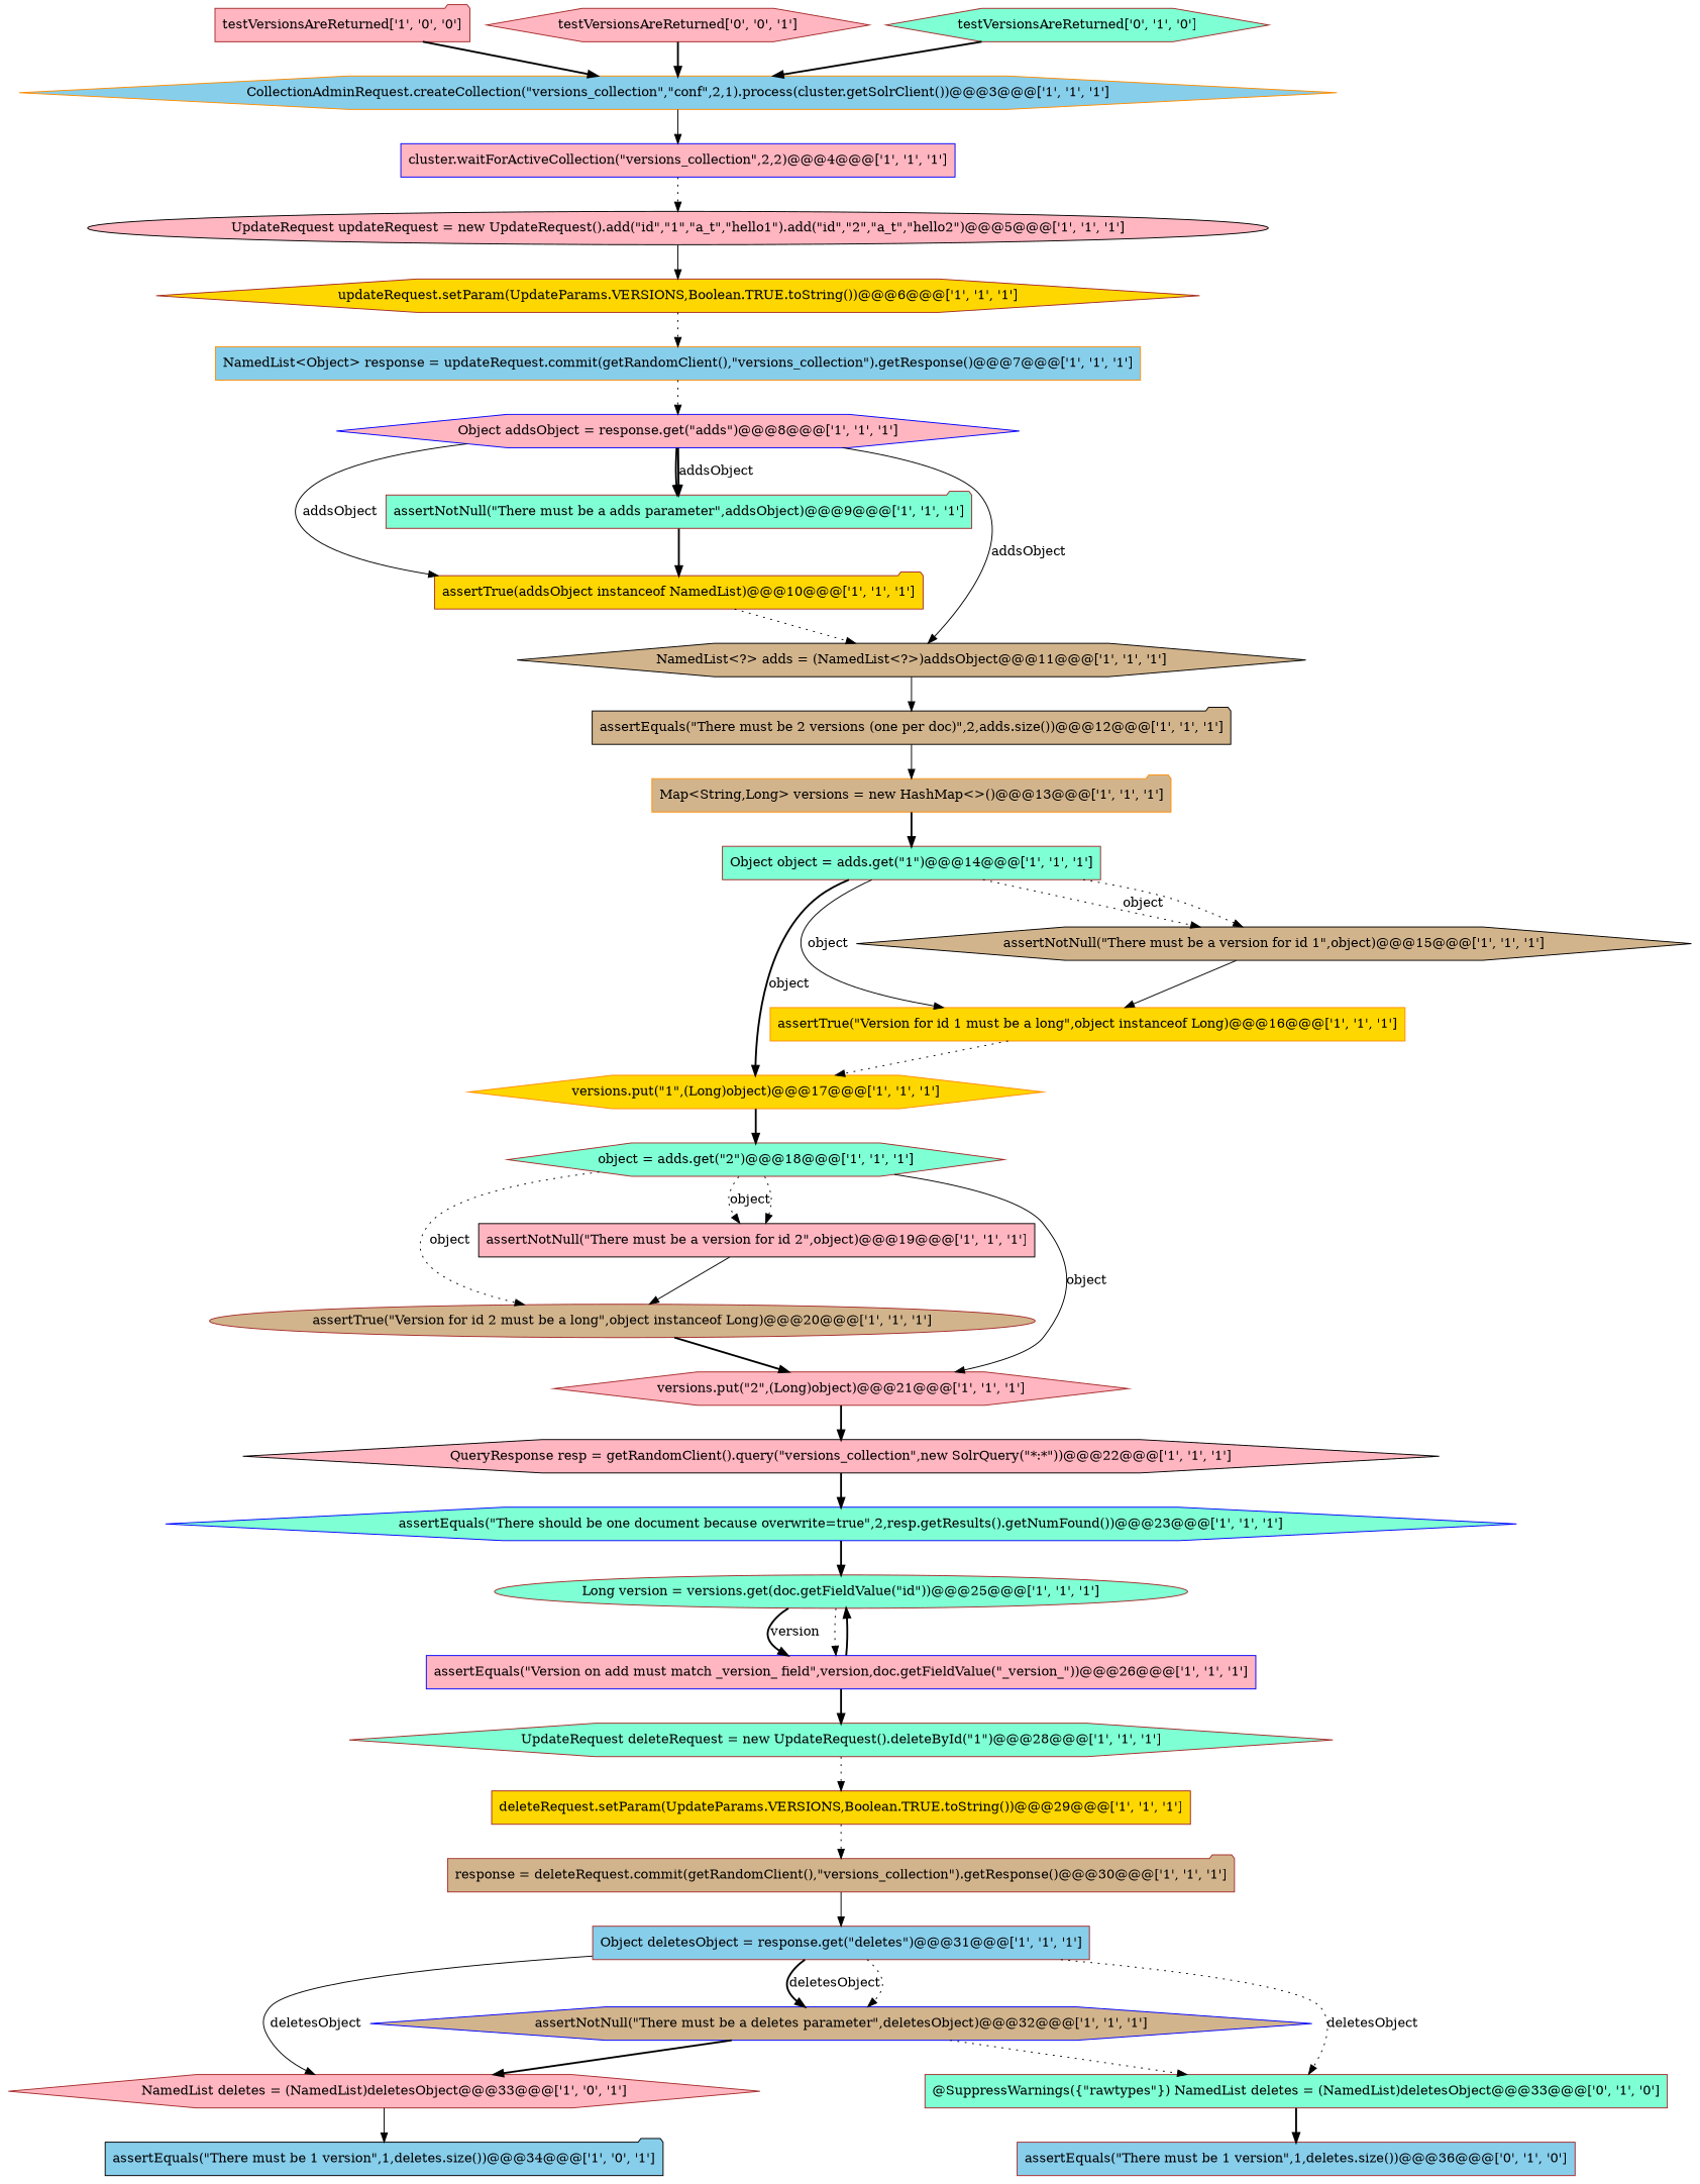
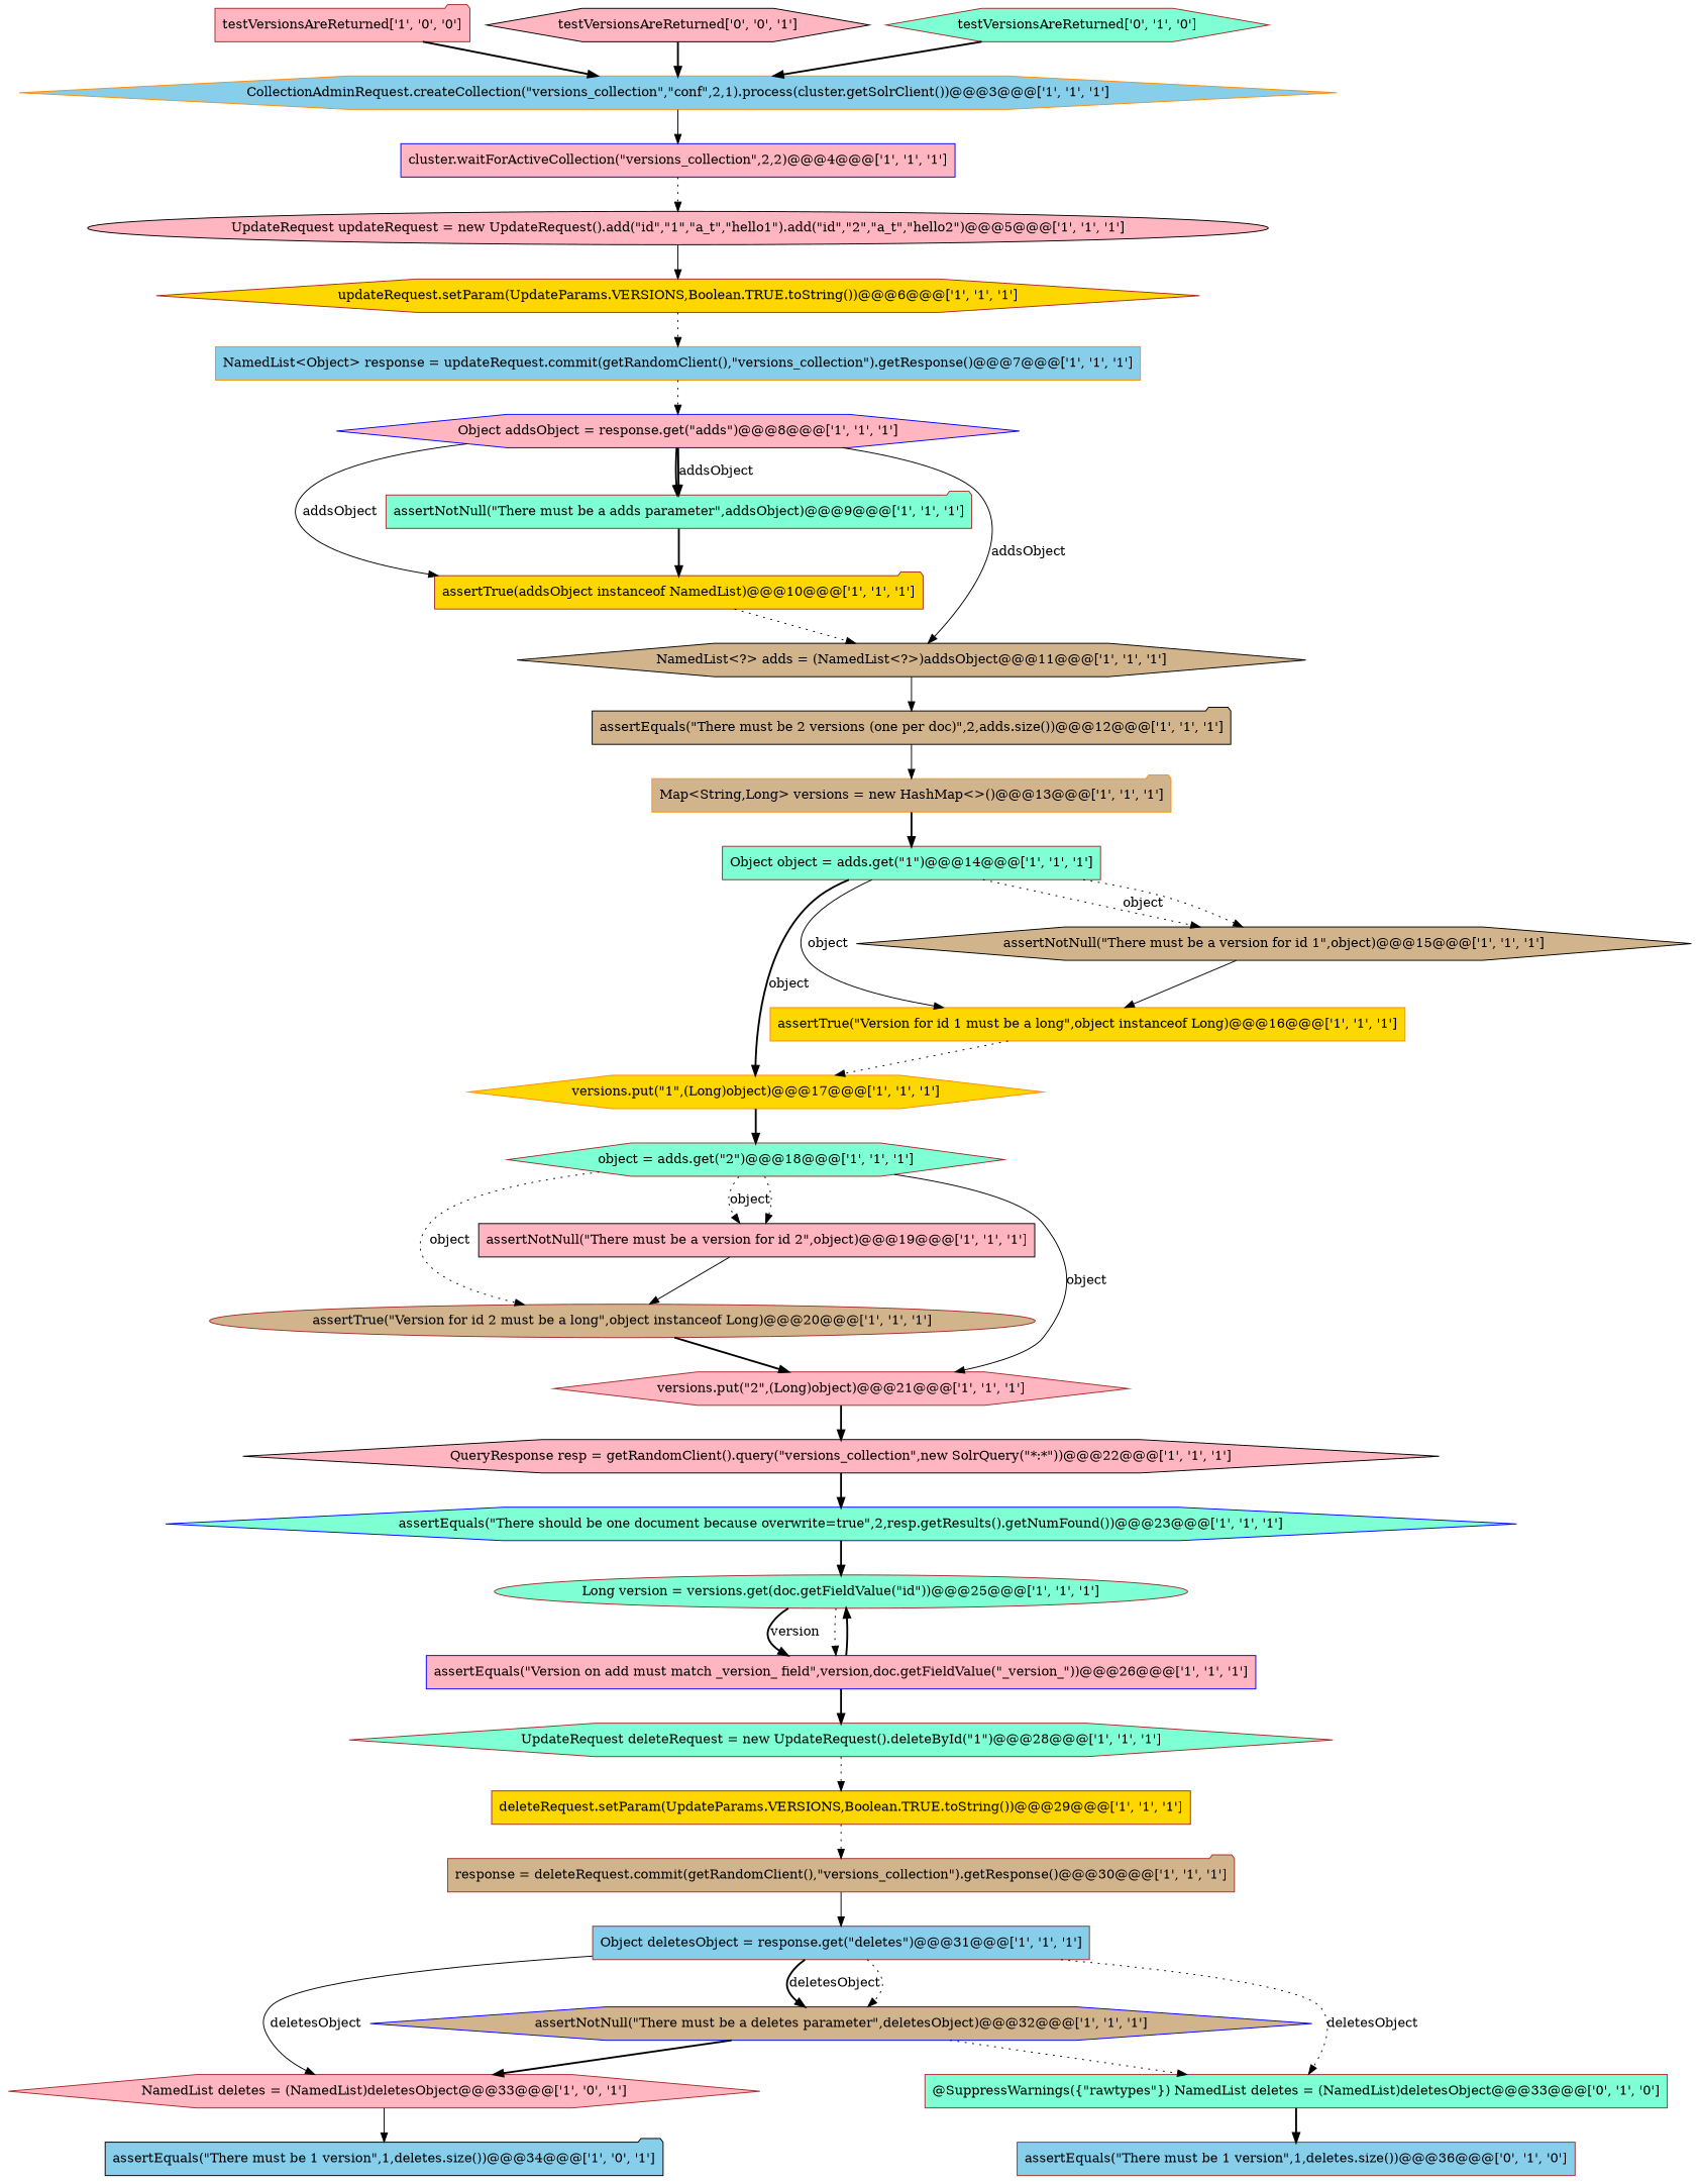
  digraph {
    node [fillcolor=lightpink shape=hexagon style=filled color=brown]
    edge [style=bold]
    n1 [label="assertNotNull(\"There must be a version for id 2\",object)@@@19@@@['1', '1', '1']" shape=box color=black]
    n2 [fillcolor=tan label="assertTrue(\"Version for id 2 must be a long\",object instanceof Long)@@@20@@@['1', '1', '1']" shape=ellipse]
    n3 [label="NamedList deletes = (NamedList)deletesObject@@@33@@@['1', '0', '1']"]
    n4 [fillcolor=skyblue label="assertEquals(\"There must be 1 version\",1,deletes.size())@@@34@@@['1', '0', '1']" shape=folder color=black]
    n5 [label="testVersionsAreReturned['1', '0', '0']" shape=folder]
    n6 [fillcolor=skyblue label="CollectionAdminRequest.createCollection(\"versions_collection\",\"conf\",2,1).process(cluster.getSolrClient())@@@3@@@['1', '1', '1']" color=darkorange]
    n7 [fillcolor=gold label="versions.put(\"1\",(Long)object)@@@17@@@['1', '1', '1']" color=darkorange]
    n8 [fillcolor=aquamarine label="object = adds.get(\"2\")@@@18@@@['1', '1', '1']"]
    n9 [fillcolor=gold label="assertTrue(addsObject instanceof NamedList)@@@10@@@['1', '1', '1']" shape=folder]
    n10 [fillcolor=tan label="NamedList<?> adds = (NamedList<?>)addsObject@@@11@@@['1', '1', '1']" color=black]
    n11 [label="QueryResponse resp = getRandomClient().query(\"versions_collection\",new SolrQuery(\"*:*\"))@@@22@@@['1', '1', '1']" color=black]
    n12 [fillcolor=aquamarine label="assertEquals(\"There should be one document because overwrite=true\",2,resp.getResults().getNumFound())@@@23@@@['1', '1', '1']" color=blue]
    n13 [fillcolor=skyblue label="assertEquals(\"There must be 1 version\",1,deletes.size())@@@36@@@['0', '1', '0']" shape=box]
    n14 [fillcolor=skyblue label="NamedList<Object> response = updateRequest.commit(getRandomClient(),\"versions_collection\").getResponse()@@@7@@@['1', '1', '1']" shape=box color=darkorange]
    n15 [label="Object addsObject = response.get(\"adds\")@@@8@@@['1', '1', '1']" color=blue]
    n16 [fillcolor=aquamarine label="assertNotNull(\"There must be a adds parameter\",addsObject)@@@9@@@['1', '1', '1']" shape=folder]
    n17 [fillcolor=aquamarine label="Long version = versions.get(doc.getFieldValue(\"id\"))@@@25@@@['1', '1', '1']" shape=ellipse]
    n18 [label="assertEquals(\"Version on add must match _version_ field\",version,doc.getFieldValue(\"_version_\"))@@@26@@@['1', '1', '1']" shape=box color=blue]
    n19 [fillcolor=aquamarine label="UpdateRequest deleteRequest = new UpdateRequest().deleteById(\"1\")@@@28@@@['1', '1', '1']"]
    n20 [fillcolor=gold label="deleteRequest.setParam(UpdateParams.VERSIONS,Boolean.TRUE.toString())@@@29@@@['1', '1', '1']" shape=box]
    n21 [fillcolor=tan label="response = deleteRequest.commit(getRandomClient(),\"versions_collection\").getResponse()@@@30@@@['1', '1', '1']" shape=folder]
    n22 [fillcolor=skyblue label="Object deletesObject = response.get(\"deletes\")@@@31@@@['1', '1', '1']" shape=box]
-   n23 [label="testVersionsAreReturned['0', '0', '1']"]
+   n23 [label="testVersionsAreReturned['0', '0', '1']" color=black]
    n24 [label="versions.put(\"2\",(Long)object)@@@21@@@['1', '1', '1']"]
    n25 [fillcolor=tan label="assertEquals(\"There must be 2 versions (one per doc)\",2,adds.size())@@@12@@@['1', '1', '1']" shape=folder color=black]
    n26 [fillcolor=tan label="assertNotNull(\"There must be a version for id 1\",object)@@@15@@@['1', '1', '1']" color=black]
    n27 [fillcolor=gold label="assertTrue(\"Version for id 1 must be a long\",object instanceof Long)@@@16@@@['1', '1', '1']" shape=box color=darkorange]
    n28 [label="UpdateRequest updateRequest = new UpdateRequest().add(\"id\",\"1\",\"a_t\",\"hello1\").add(\"id\",\"2\",\"a_t\",\"hello2\")@@@5@@@['1', '1', '1']" shape=ellipse color=black]
    n29 [fillcolor=gold label="updateRequest.setParam(UpdateParams.VERSIONS,Boolean.TRUE.toString())@@@6@@@['1', '1', '1']"]
    n30 [fillcolor=aquamarine label="testVersionsAreReturned['0', '1', '0']"]
    n31 [fillcolor=tan label="Map<String,Long> versions = new HashMap<>()@@@13@@@['1', '1', '1']" shape=folder color=darkorange]
    n32 [fillcolor=aquamarine label="Object object = adds.get(\"1\")@@@14@@@['1', '1', '1']" shape=box]
    n33 [fillcolor=tan label="assertNotNull(\"There must be a deletes parameter\",deletesObject)@@@32@@@['1', '1', '1']" color=blue]
    n34 [fillcolor=aquamarine label="@SuppressWarnings({\"rawtypes\"}) NamedList deletes = (NamedList)deletesObject@@@33@@@['0', '1', '0']" shape=box]
    n35 [label="cluster.waitForActiveCollection(\"versions_collection\",2,2)@@@4@@@['1', '1', '1']" shape=box color=blue]
    n1 -> n2 [style=solid]
    n2 -> n24
    n3 -> n4 [style=solid]
    n5 -> n6
    n6 -> n35 [style=solid]
    n7 -> n8
    n8 -> n1 [label=object style=dotted]
    n8 -> n1 [style=dotted]
    n8 -> n2 [label=object style=dotted]
    n8 -> n24 [label=object style=solid]
    n9 -> n10 [style=dotted]
    n10 -> n25 [style=solid]
    n11 -> n12
    n12 -> n17
    n14 -> n15 [style=dotted]
    n15 -> n9 [label=addsObject style=solid]
    n15 -> n10 [label=addsObject style=solid]
    n15 -> n16 [label=addsObject]
    n15 -> n16
    n16 -> n9
    n17 -> n18 [label=version]
    n17 -> n18 [style=dotted]
    n18 -> n17
    n18 -> n19
    n19 -> n20 [style=dotted]
    n20 -> n21 [style=dotted]
    n21 -> n22 [style=solid]
    n22 -> n3 [label=deletesObject style=solid]
    n22 -> n33 [label=deletesObject]
    n22 -> n33 [style=dotted]
    n22 -> n34 [label=deletesObject style=dotted]
    n23 -> n6
    n24 -> n11
    n25 -> n31 [style=solid]
    n26 -> n27 [style=solid]
    n27 -> n7 [style=dotted]
    n28 -> n29 [style=solid]
    n29 -> n14 [style=dotted]
    n30 -> n6
    n31 -> n32
    n32 -> n7 [label=object]
    n32 -> n26 [label=object style=dotted]
    n32 -> n26 [style=dotted]
    n32 -> n27 [label=object style=solid]
    n33 -> n3
    n33 -> n34 [style=dotted]
    n34 -> n13
    n35 -> n28 [style=dotted]
  }
